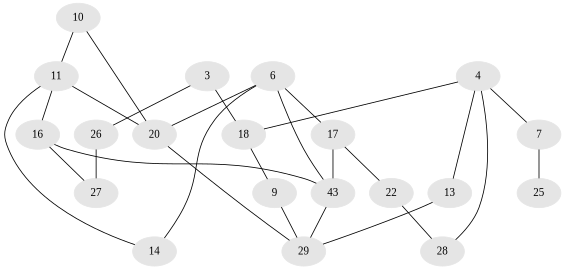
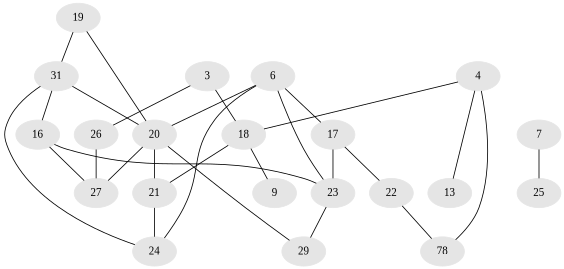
  graph {
    fontname="Liberation Serif"
    node [color=gray90 fontname="Liberation Serif" style=filled]
    edge [fontname="Liberation Serif" weight=1.0]
    3
    18
    26
    9
+   21
    20
    29
    27
    4
    7
    13
-   28
+   28 [label=78]
    25
    6
    17
-   23 [label=43]
-   24 [label=14]
+   23
+   24
    22
-   10
-   11
+   10 [label=19]
+   11 [label=31]
    16
    3 -- 18
    3 -- 26
    18 -- 9
+   18 -- 21
    26 -- 27
-   9 -- 29
+   21 -- 24
+   20 -- 21
    20 -- 29
+   20 -- 27
    4 -- 18
-   4 -- 7
    4 -- 13
    4 -- 28
    7 -- 25
-   13 -- 29
    6 -- 20
    6 -- 17
    6 -- 23
    6 -- 24
    17 -- 23
    17 -- 22
    23 -- 29
    22 -- 28
    10 -- 20
    10 -- 11
    11 -- 20
    11 -- 24
    11 -- 16
    16 -- 27
    16 -- 23
  }
